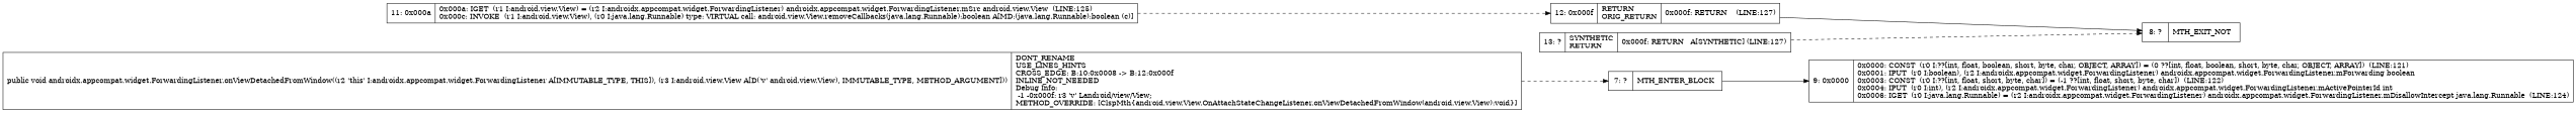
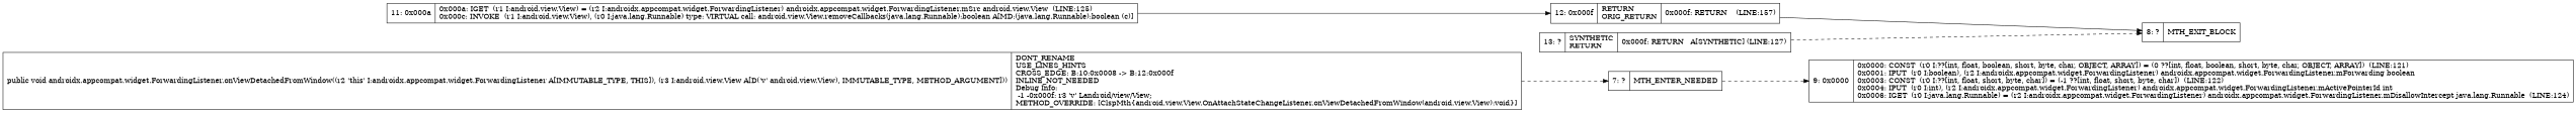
  digraph {
    rankdir=LR
    node [shape=record]
    edge [style=solid]
-   n1 [label="{7\:\ ?|MTH_ENTER_BLOCK\l}"]
+   n1 [label="{7\:\ ?|MTH_ENTER_NEEDED\l}"]
    n2 [label="{9\:\ 0x0000|0x0000: CONST  (r0 I:??[int, float, boolean, short, byte, char, OBJECT, ARRAY]) = (0 ??[int, float, boolean, short, byte, char, OBJECT, ARRAY])  (LINE:121)\l0x0001: IPUT  (r0 I:boolean), (r2 I:androidx.appcompat.widget.ForwardingListener) androidx.appcompat.widget.ForwardingListener.mForwarding boolean \l0x0003: CONST  (r0 I:??[int, float, short, byte, char]) = (\-1 ??[int, float, short, byte, char])  (LINE:122)\l0x0004: IPUT  (r0 I:int), (r2 I:androidx.appcompat.widget.ForwardingListener) androidx.appcompat.widget.ForwardingListener.mActivePointerId int \l0x0006: IGET  (r0 I:java.lang.Runnable) = (r2 I:androidx.appcompat.widget.ForwardingListener) androidx.appcompat.widget.ForwardingListener.mDisallowIntercept java.lang.Runnable  (LINE:124)\l}"]
    n3 [label="{11\:\ 0x000a|0x000a: IGET  (r1 I:android.view.View) = (r2 I:androidx.appcompat.widget.ForwardingListener) androidx.appcompat.widget.ForwardingListener.mSrc android.view.View  (LINE:125)\l0x000c: INVOKE  (r1 I:android.view.View), (r0 I:java.lang.Runnable) type: VIRTUAL call: android.view.View.removeCallbacks(java.lang.Runnable):boolean A[MD:(java.lang.Runnable):boolean (c)]\l}"]
-   n4 [label="{12\:\ 0x000f|RETURN\lORIG_RETURN\l|0x000f: RETURN    (LINE:127)\l}"]
+   n4 [label="{12\:\ 0x000f|RETURN\lORIG_RETURN\l|0x000f: RETURN    (LINE:157)\l}"]
    n5 [label="{13\:\ ?|SYNTHETIC\lRETURN\l|0x000f: RETURN   A[SYNTHETIC] (LINE:127)\l}"]
-   n6 [label="{8\:\ ?|MTH_EXIT_NOT\l}"]
+   n6 [label="{8\:\ ?|MTH_EXIT_BLOCK\l}"]
    n7 [label="{public void androidx.appcompat.widget.ForwardingListener.onViewDetachedFromWindow((r2 'this' I:androidx.appcompat.widget.ForwardingListener A[IMMUTABLE_TYPE, THIS]), (r3 I:android.view.View A[D('v' android.view.View), IMMUTABLE_TYPE, METHOD_ARGUMENT]))  | DONT_RENAME\lUSE_LINES_HINTS\lCROSS_EDGE: B:10:0x0008 \-\> B:12:0x000f\lINLINE_NOT_NEEDED\lDebug Info:\l  \-1 \-0x000f: r3 'v' Landroid\/view\/View;\lMETHOD_OVERRIDE: [ClspMth\{android.view.View.OnAttachStateChangeListener.onViewDetachedFromWindow(android.view.View):void\}]\l}"]
-   n1 -> n2
-   n3 -> n4 [style=dashed]
+   n1 -> n2 [style=dashed]
+   n3 -> n4
    n4 -> n6
    n5 -> n6 [style=dashed]
    n7 -> n1 [style=dashed]
  }
